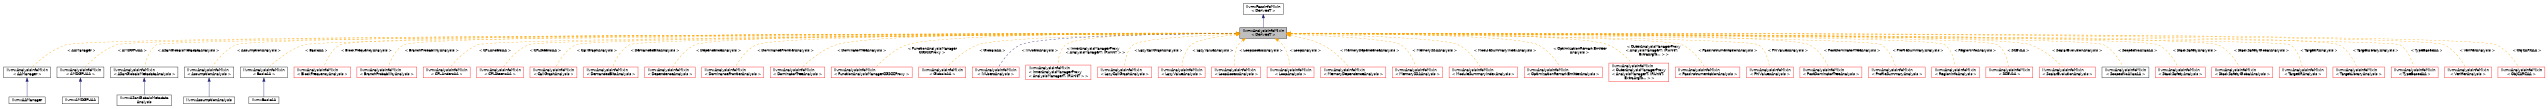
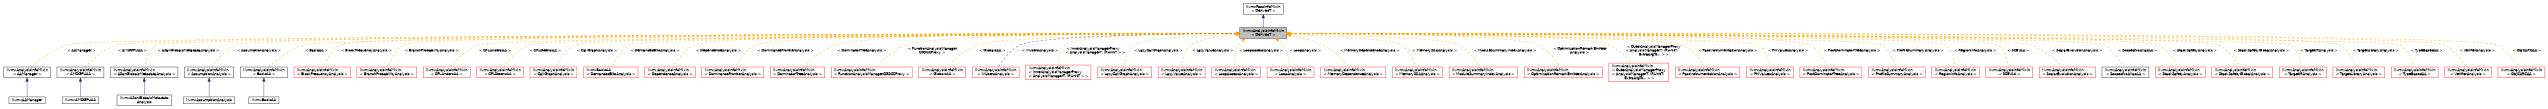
  digraph {
    rankdir=TB
    node [color=red fontname=Helvetica fontsize=10 shape=box]
    edge [color=orange dir=back fontname=Helvetica fontsize=10 labelfontname=Helvetica labelfontsize=10 style=dashed]
    n1 [color=black fillcolor=grey75 fontcolor=black height=0.2 label="llvm::AnalysisInfoMixin\l\< DerivedT \>" style=filled width=0.4]
    n2 [color=black height=0.2 label="llvm::AnalysisInfoMixin\l\< AAManager \>" width=0.4]
    n3 [color=black height=0.2 label="llvm::AnalysisInfoMixin\l\< AMDGPUAA \>" width=0.4]
    n4 [color=black height=0.2 label="llvm::AnalysisInfoMixin\l\< ASanGlobalsMetadataAnalysis \>" width=0.4]
    n5 [color=black height=0.2 label="llvm::AnalysisInfoMixin\l\< AssumptionAnalysis \>" width=0.4]
    n6 [color=black height=0.2 label="llvm::AnalysisInfoMixin\l\< BasicAA \>" width=0.4]
    n7 [height=0.2 label="llvm::AnalysisInfoMixin\l\< BlockFrequencyAnalysis \>" width=0.4]
    n8 [height=0.2 label="llvm::AnalysisInfoMixin\l\< BranchProbabilityAnalysis \>" width=0.4]
    n9 [height=0.2 label="llvm::AnalysisInfoMixin\l\< CFLAndersAA \>" width=0.4]
    n10 [height=0.2 label="llvm::AnalysisInfoMixin\l\< CFLSteensAA \>" width=0.4]
    n11 [height=0.2 label="llvm::AnalysisInfoMixin\l\< CallGraphAnalysis \>" width=0.4]
-   n12 [height=0.2 label="llvm::AnalysisInfoMixin\l\< DemandedBitsAnalysis \>" width=0.4]
+   n12 [height=0.2 label="llvm::BasicAA\l\< DemandedBitsAnalysis \>" width=0.4]
    n13 [height=0.2 label="llvm::AnalysisInfoMixin\l\< DependenceAnalysis \>" width=0.4]
    n14 [height=0.2 label="llvm::AnalysisInfoMixin\l\< DominanceFrontierAnalysis \>" width=0.4]
    n15 [height=0.2 label="llvm::AnalysisInfoMixin\l\< DominatorTreeAnalysis \>" width=0.4]
    n16 [height=0.2 label="llvm::AnalysisInfoMixin\l\< FunctionAnalysisManagerCGSCCProxy \>" width=0.4]
    n17 [height=0.2 label="llvm::AnalysisInfoMixin\l\< GlobalsAA \>" width=0.4]
    n18 [height=0.2 label="llvm::AnalysisInfoMixin\l\< IVUsersAnalysis \>" width=0.4]
    n19 [height=0.2 label="llvm::AnalysisInfoMixin\l\< InnerAnalysisManagerProxy\l\< AnalysisManagerT, IRUnitT \> \>" width=0.4]
    n20 [height=0.2 label="llvm::AnalysisInfoMixin\l\< LazyCallGraphAnalysis \>" width=0.4]
    n21 [height=0.2 label="llvm::AnalysisInfoMixin\l\< LazyValueAnalysis \>" width=0.4]
    n22 [height=0.2 label="llvm::AnalysisInfoMixin\l\< LoopAccessAnalysis \>" width=0.4]
    n23 [height=0.2 label="llvm::AnalysisInfoMixin\l\< LoopAnalysis \>" width=0.4]
    n24 [height=0.2 label="llvm::AnalysisInfoMixin\l\< MemoryDependenceAnalysis \>" width=0.4]
    n25 [height=0.2 label="llvm::AnalysisInfoMixin\l\< MemorySSAAnalysis \>" width=0.4]
    n26 [height=0.2 label="llvm::AnalysisInfoMixin\l\< ModuleSummaryIndexAnalysis \>" width=0.4]
    n27 [height=0.2 label="llvm::AnalysisInfoMixin\l\< OptimizationRemarkEmitterAnalysis \>" width=0.4]
    n28 [height=0.2 label="llvm::AnalysisInfoMixin\l\< OuterAnalysisManagerProxy\l\< AnalysisManagerT, IRUnitT,\l ExtraArgTs... \> \>" width=0.4]
    n29 [height=0.2 label="llvm::AnalysisInfoMixin\l\< PassInstrumentationAnalysis \>" width=0.4]
    n30 [height=0.2 label="llvm::AnalysisInfoMixin\l\< PhiValuesAnalysis \>" width=0.4]
    n31 [height=0.2 label="llvm::AnalysisInfoMixin\l\< PostDominatorTreeAnalysis \>" width=0.4]
    n32 [height=0.2 label="llvm::AnalysisInfoMixin\l\< ProfileSummaryAnalysis \>" width=0.4]
    n33 [height=0.2 label="llvm::AnalysisInfoMixin\l\< RegionInfoAnalysis \>" width=0.4]
    n34 [height=0.2 label="llvm::AnalysisInfoMixin\l\< SCEVAA \>" width=0.4]
    n35 [height=0.2 label="llvm::AnalysisInfoMixin\l\< ScalarEvolutionAnalysis \>" width=0.4]
    n36 [color=black height=0.2 label="llvm::AnalysisInfoMixin\l\< ScopedNoAliasAA \>" width=0.4]
    n37 [height=0.2 label="llvm::AnalysisInfoMixin\l\< StackSafetyAnalysis \>" width=0.4]
    n38 [height=0.2 label="llvm::AnalysisInfoMixin\l\< StackSafetyGlobalAnalysis \>" width=0.4]
    n39 [height=0.2 label="llvm::AnalysisInfoMixin\l\< TargetIRAnalysis \>" width=0.4]
    n40 [height=0.2 label="llvm::AnalysisInfoMixin\l\< TargetLibraryAnalysis \>" width=0.4]
    n41 [height=0.2 label="llvm::AnalysisInfoMixin\l\< TypeBasedAA \>" width=0.4]
    n42 [height=0.2 label="llvm::AnalysisInfoMixin\l\< VerifierAnalysis \>" width=0.4]
    n43 [height=0.2 label="llvm::AnalysisInfoMixin\l\< ObjCARCAA \>" width=0.4]
    n44 [color=black height=0.2 label="llvm::AAManager" width=0.4]
    n45 [color=black height=0.2 label="llvm::AMDGPUAA" width=0.4]
    n46 [color=black height=0.2 label="llvm::ASanGlobalsMetadata\lAnalysis" width=0.4]
    n47 [color=black height=0.2 label="llvm::AssumptionAnalysis" width=0.4]
    n48 [color=black height=0.2 label="llvm::BasicAA" width=0.4]
    n49 [color=black height=0.2 label="llvm::PassInfoMixin\l\< DerivedT \>" width=0.4]
    n1 -> n2 [label=" \< AAManager \>"]
    n1 -> n3 [label=" \< AMDGPUAA \>"]
    n1 -> n4 [label=" \< ASanGlobalsMetadataAnalysis \>"]
    n1 -> n5 [label=" \< AssumptionAnalysis \>"]
    n1 -> n6 [label=" \< BasicAA \>"]
    n1 -> n7 [label=" \< BlockFrequencyAnalysis \>"]
    n1 -> n8 [label=" \< BranchProbabilityAnalysis \>"]
    n1 -> n9 [label=" \< CFLAndersAA \>"]
    n1 -> n10 [label=" \< CFLSteensAA \>"]
    n1 -> n11 [label=" \< CallGraphAnalysis \>"]
    n1 -> n12 [label=" \< DemandedBitsAnalysis \>"]
    n1 -> n13 [label=" \< DependenceAnalysis \>"]
    n1 -> n14 [label=" \< DominanceFrontierAnalysis \>"]
    n1 -> n15 [label=" \< DominatorTreeAnalysis \>"]
    n1 -> n16 [label=" \< FunctionAnalysisManager\lCGSCCProxy \>"]
    n1 -> n17 [label=" \< GlobalsAA \>"]
    n1 -> n18 [color=midnightblue label=" \< IVUsersAnalysis \>"]
    n1 -> n19 [label=" \< InnerAnalysisManagerProxy\l\< AnalysisManagerT, IRUnitT \> \>"]
    n1 -> n20 [label=" \< LazyCallGraphAnalysis \>"]
    n1 -> n21 [label=" \< LazyValueAnalysis \>"]
    n1 -> n22 [label=" \< LoopAccessAnalysis \>"]
    n1 -> n23 [label=" \< LoopAnalysis \>"]
    n1 -> n24 [label=" \< MemoryDependenceAnalysis \>"]
    n1 -> n25 [label=" \< MemorySSAAnalysis \>"]
    n1 -> n26 [label=" \< ModuleSummaryIndexAnalysis \>"]
    n1 -> n27 [label=" \< OptimizationRemarkEmitter\lAnalysis \>"]
    n1 -> n28 [label=" \< OuterAnalysisManagerProxy\l\< AnalysisManagerT, IRUnitT,\l ExtraArgTs... \> \>"]
    n1 -> n29 [label=" \< PassInstrumentationAnalysis \>"]
    n1 -> n30 [label=" \< PhiValuesAnalysis \>"]
    n1 -> n31 [label=" \< PostDominatorTreeAnalysis \>"]
    n1 -> n32 [label=" \< ProfileSummaryAnalysis \>"]
    n1 -> n33 [label=" \< RegionInfoAnalysis \>"]
    n1 -> n34 [label=" \< SCEVAA \>"]
    n1 -> n35 [label=" \< ScalarEvolutionAnalysis \>"]
    n1 -> n36 [label=" \< ScopedNoAliasAA \>"]
    n1 -> n37 [label=" \< StackSafetyAnalysis \>"]
    n1 -> n38 [label=" \< StackSafetyGlobalAnalysis \>"]
    n1 -> n39 [label=" \< TargetIRAnalysis \>"]
    n1 -> n40 [label=" \< TargetLibraryAnalysis \>"]
    n1 -> n41 [label=" \< TypeBasedAA \>"]
    n1 -> n42 [label=" \< VerifierAnalysis \>"]
    n1 -> n43 [label=" \< ObjCARCAA \>"]
    n2 -> n44 [color=midnightblue style=solid]
    n3 -> n45 [color=midnightblue style=solid]
    n4 -> n46 [color=midnightblue style=solid]
    n5 -> n47 [color=midnightblue style=solid]
    n6 -> n48 [color=midnightblue style=solid]
    n49 -> n1 [color=midnightblue style=solid]
  }
